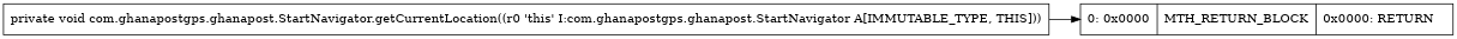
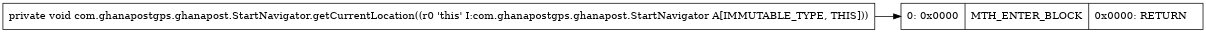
  digraph {
    rankdir=LR
    node [shape=record]
-   n1 [label="{0\:\ 0x0000|MTH_RETURN_BLOCK\l|0x0000: RETURN   \l}"]
+   n1 [label="{0\:\ 0x0000|MTH_ENTER_BLOCK\l|0x0000: RETURN   \l}"]
    n2 [label="{private void com.ghanapostgps.ghanapost.StartNavigator.getCurrentLocation((r0 'this' I:com.ghanapostgps.ghanapost.StartNavigator A[IMMUTABLE_TYPE, THIS])) }"]
    n2 -> n1
  }
